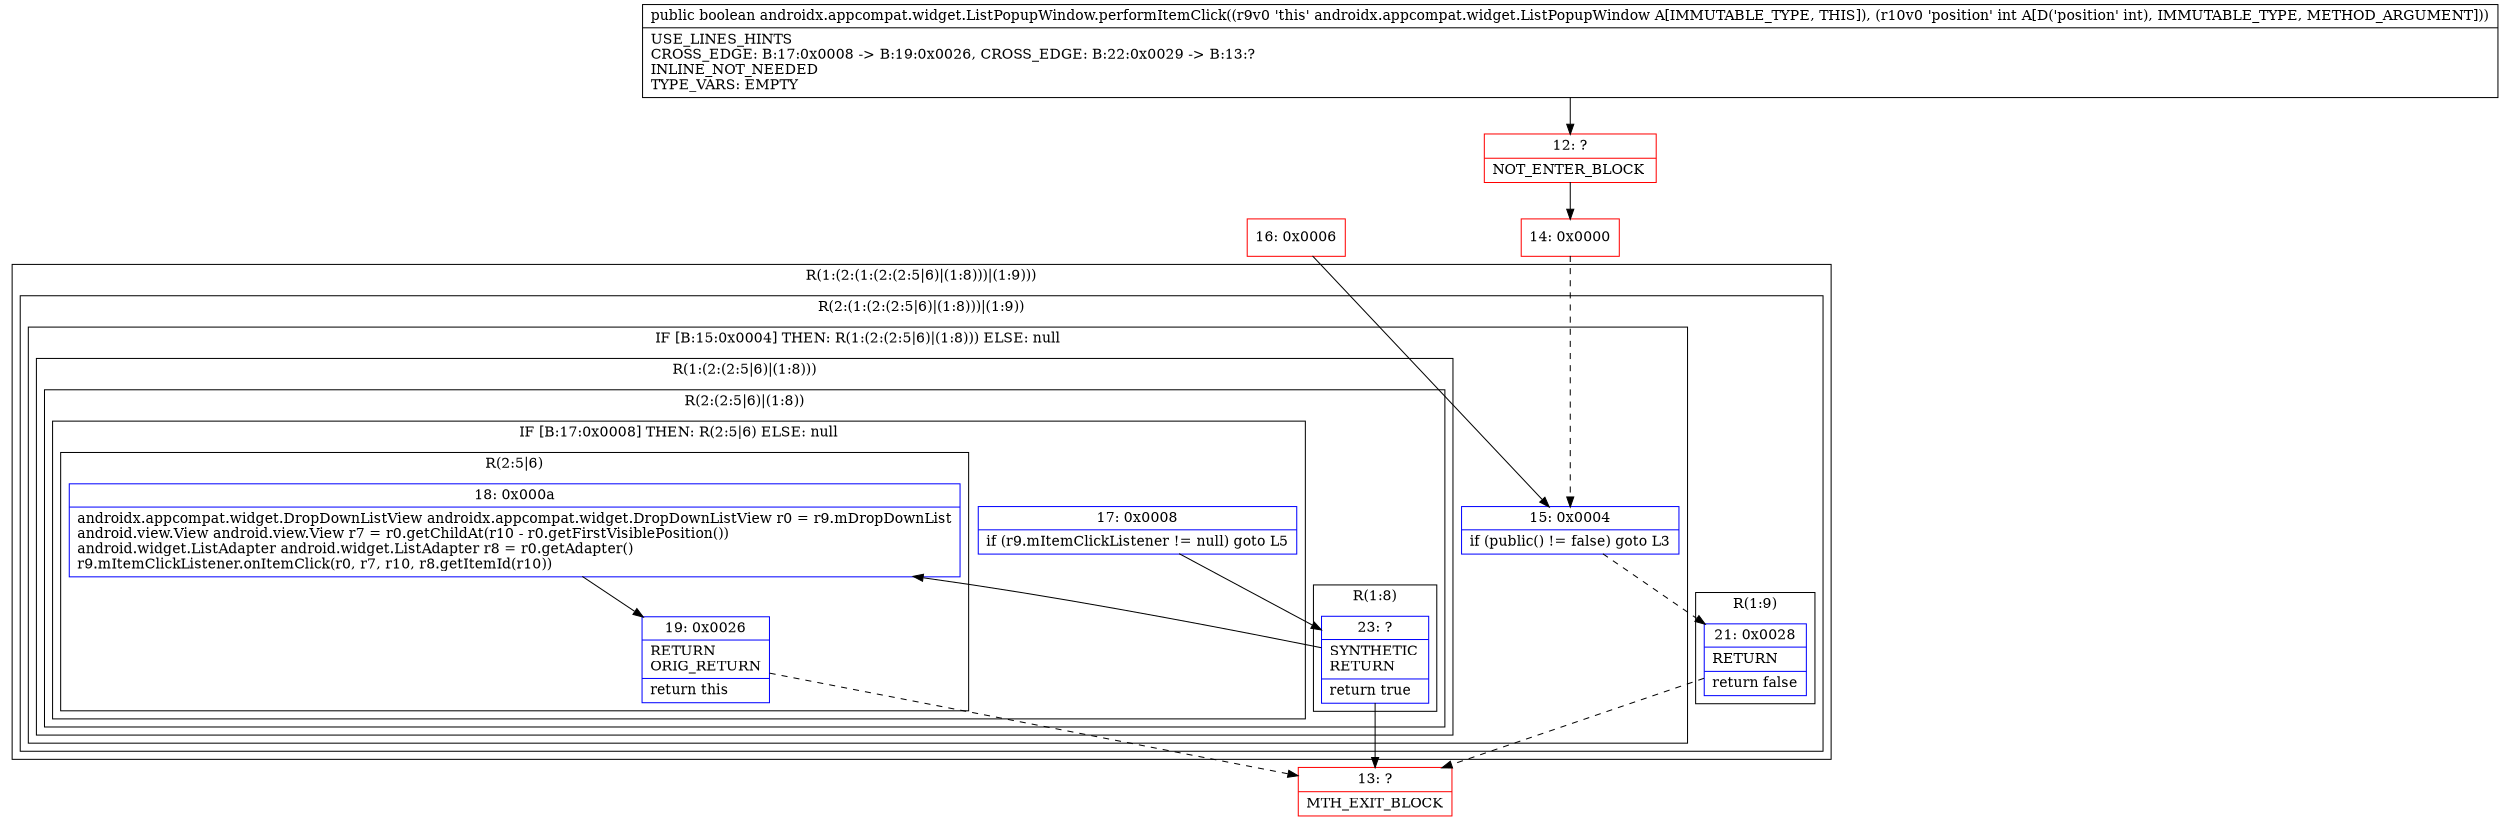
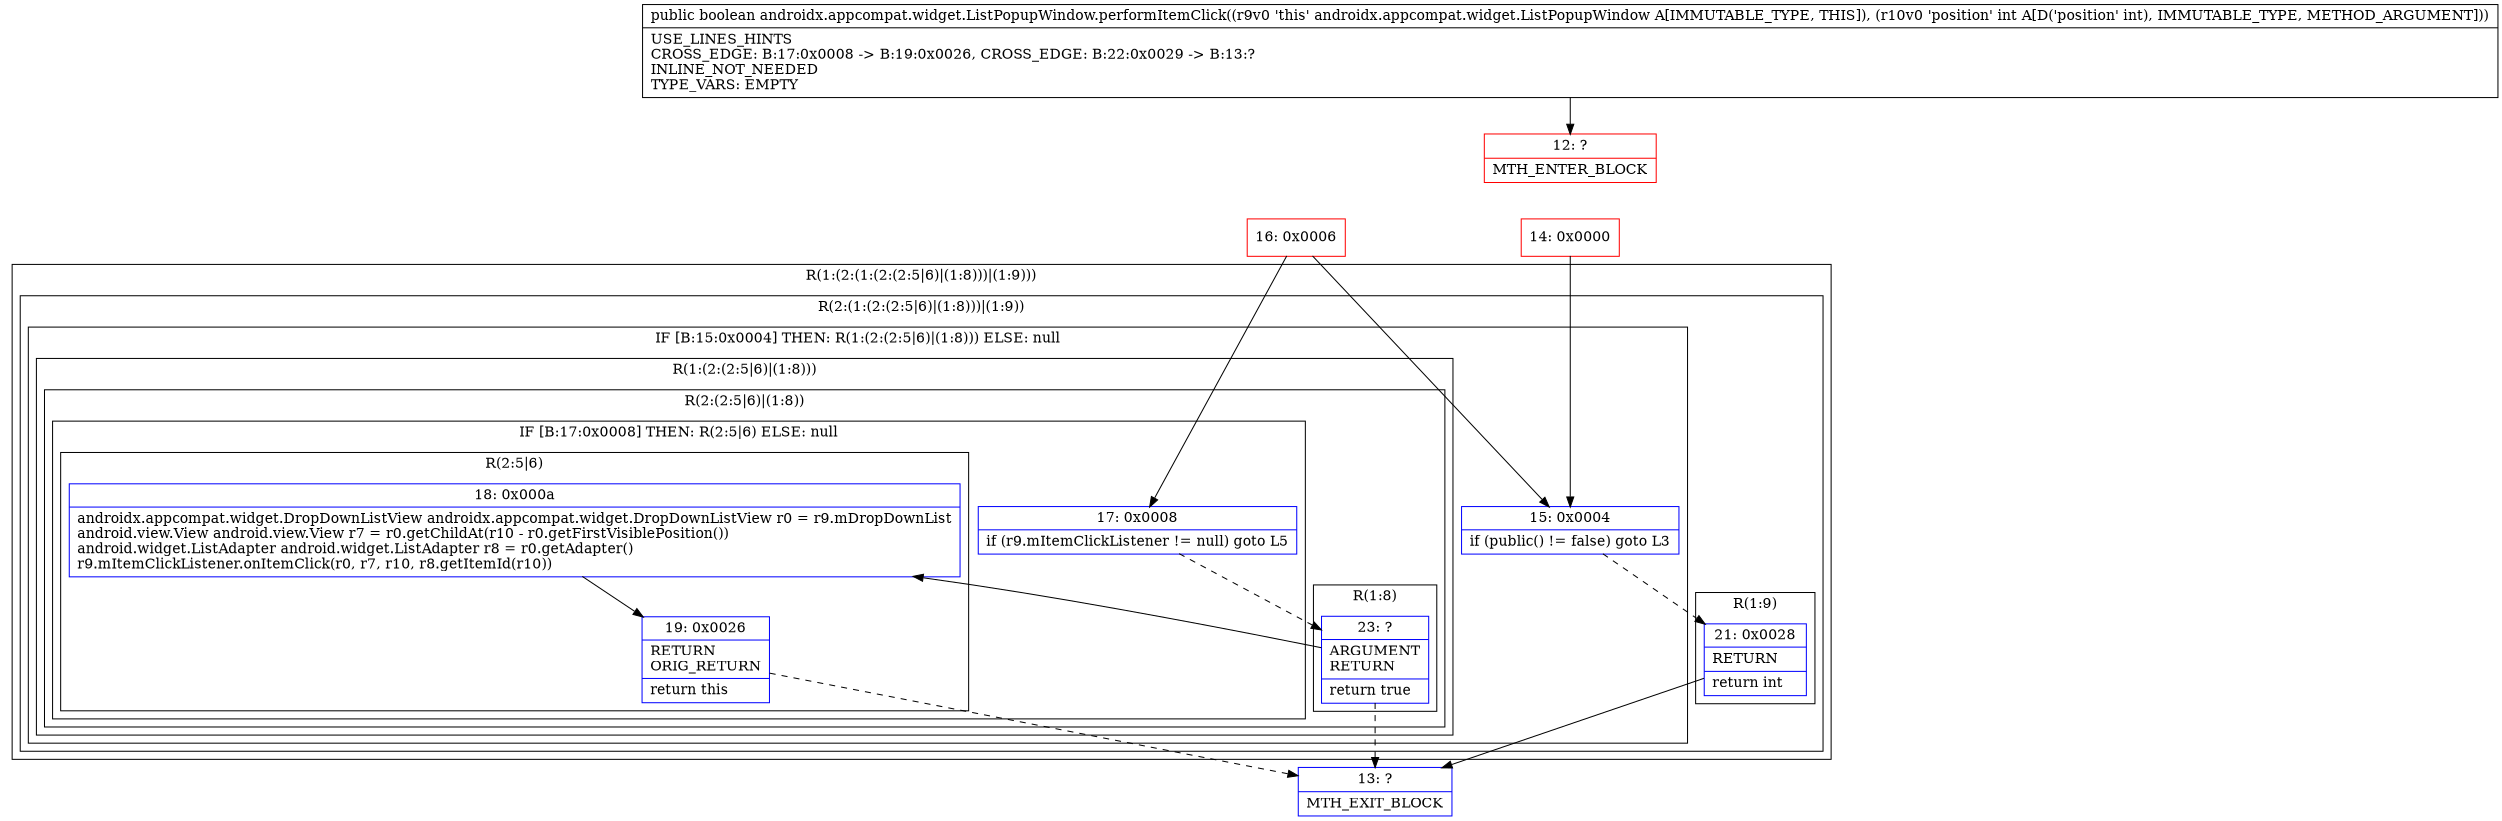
  digraph {
    node [color=blue shape=record]
    n1 [label="{18\:\ 0x000a|androidx.appcompat.widget.DropDownListView androidx.appcompat.widget.DropDownListView r0 = r9.mDropDownList\landroid.view.View android.view.View r7 = r0.getChildAt(r10 \- r0.getFirstVisiblePosition())\landroid.widget.ListAdapter android.widget.ListAdapter r8 = r0.getAdapter()\lr9.mItemClickListener.onItemClick(r0, r7, r10, r8.getItemId(r10))\l}"]
    n2 [label="{19\:\ 0x0026|RETURN\lORIG_RETURN\l|return this\l}"]
    n3 [label="{17\:\ 0x0008|if (r9.mItemClickListener != null) goto L5\l}"]
-   n4 [label="{23\:\ ?|SYNTHETIC\lRETURN\l|return true\l}"]
+   n4 [label="{23\:\ ?|ARGUMENT\lRETURN\l|return true\l}"]
    n5 [label="{15\:\ 0x0004|if (public() != false) goto L3\l}"]
-   n6 [label="{21\:\ 0x0028|RETURN\l|return false\l}"]
-   n7 [color=red label="{13\:\ ?|MTH_EXIT_BLOCK\l}"]
+   n6 [label="{21\:\ 0x0028|RETURN\l|return int\l}"]
+   n7 [label="{13\:\ ?|MTH_EXIT_BLOCK\l}"]
    n8 [color=red label="{16\:\ 0x0006}"]
-   n9 [color=red label="{12\:\ ?|NOT_ENTER_BLOCK\l}"]
+   n9 [color=red label="{12\:\ ?|MTH_ENTER_BLOCK\l}"]
    n10 [color=red label="{14\:\ 0x0000}"]
    n11 [label="{public boolean androidx.appcompat.widget.ListPopupWindow.performItemClick((r9v0 'this' androidx.appcompat.widget.ListPopupWindow A[IMMUTABLE_TYPE, THIS]), (r10v0 'position' int A[D('position' int), IMMUTABLE_TYPE, METHOD_ARGUMENT]))  | USE_LINES_HINTS\lCROSS_EDGE: B:17:0x0008 \-\> B:19:0x0026, CROSS_EDGE: B:22:0x0029 \-\> B:13:?\lINLINE_NOT_NEEDED\lTYPE_VARS: EMPTY\l}" color=""]
    subgraph cluster_1 {
      label="R(1:(2:(1:(2:(2:5|6)|(1:8)))|(1:9)))"
      subgraph cluster_2 {
        label="R(2:(1:(2:(2:5|6)|(1:8)))|(1:9))"
        subgraph cluster_3 {
          label="IF [B:15:0x0004] THEN: R(1:(2:(2:5|6)|(1:8))) ELSE: null"
          n5
          subgraph cluster_4 {
            label="R(1:(2:(2:5|6)|(1:8)))"
            subgraph cluster_5 {
              label="R(2:(2:5|6)|(1:8))"
              subgraph cluster_6 {
                label="IF [B:17:0x0008] THEN: R(2:5|6) ELSE: null"
                n3
                subgraph cluster_7 {
                  label="R(2:5|6)"
                  n1
                  n2
                }
              }
              subgraph cluster_8 {
                label="R(1:8)"
                n4
              }
            }
          }
        }
        subgraph cluster_9 {
          label="R(1:9)"
          n6
        }
      }
    }
    n1 -> n2
    n2 -> n7 [style=dashed]
-   n3 -> n4 [style=solid]
+   n3 -> n4 [style=dashed]
    n4 -> n1
-   n4 -> n7
+   n4 -> n7 [style=dashed]
    n5 -> n6 [style=dashed]
-   n6 -> n7 [style=dashed]
+   n6 -> n7
+   n8 -> n3
    n8 -> n5
-   n9 -> n10
-   n10 -> n5 [style=dashed]
+   n10 -> n5
    n11 -> n9
  }
